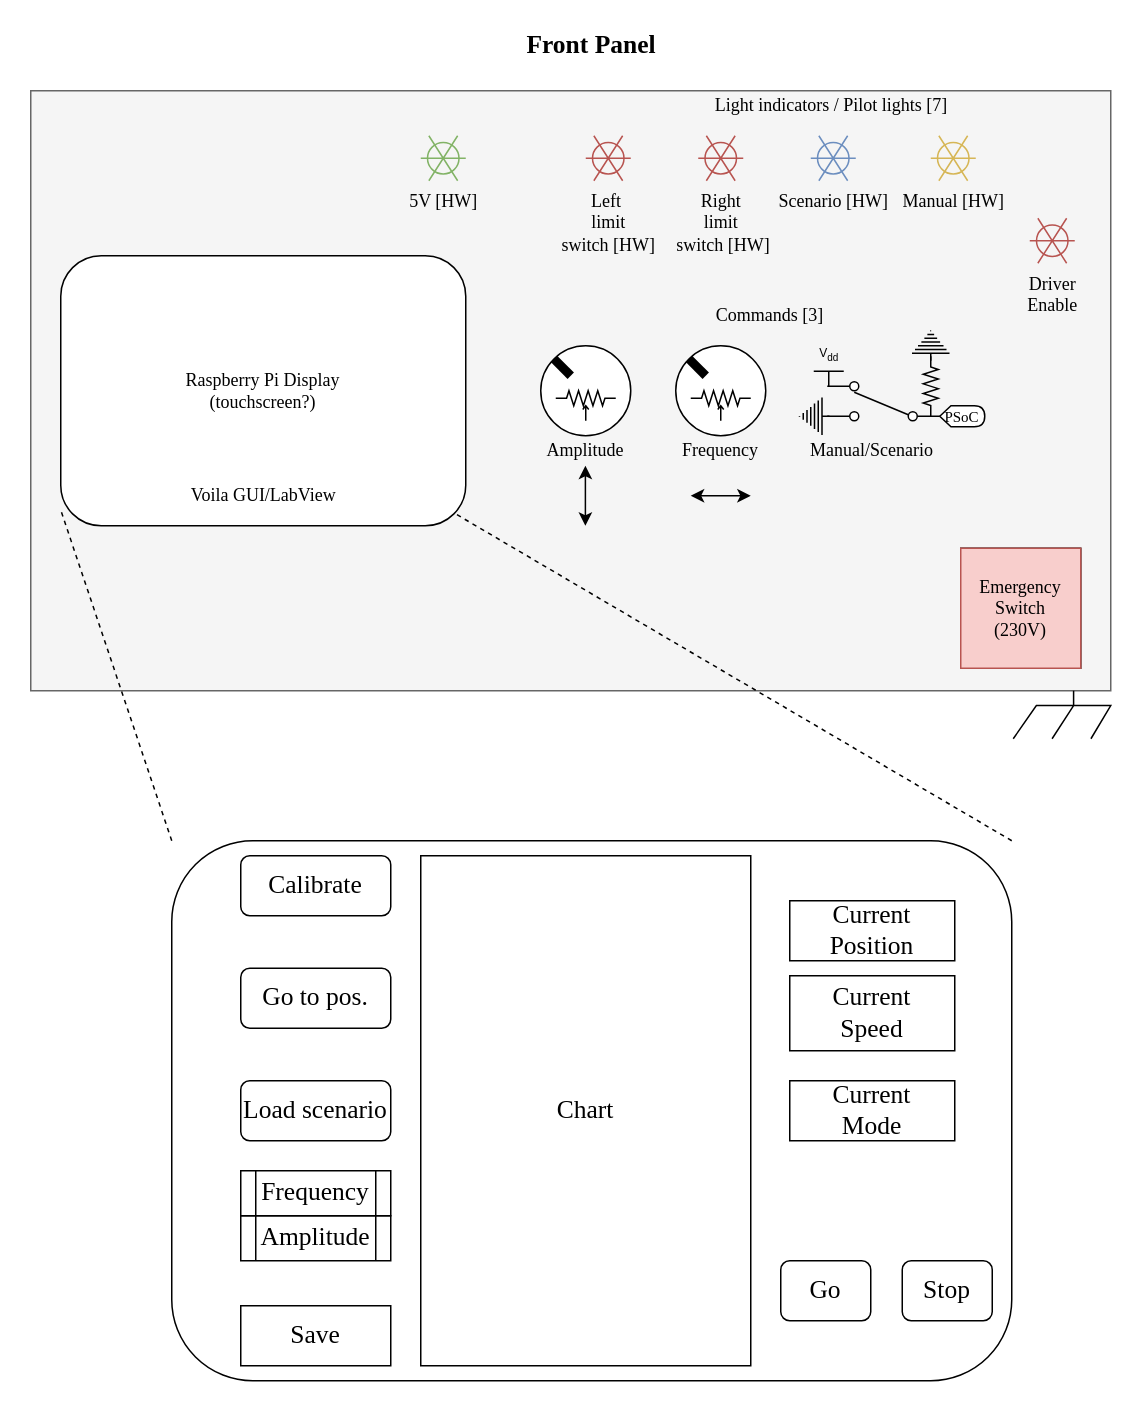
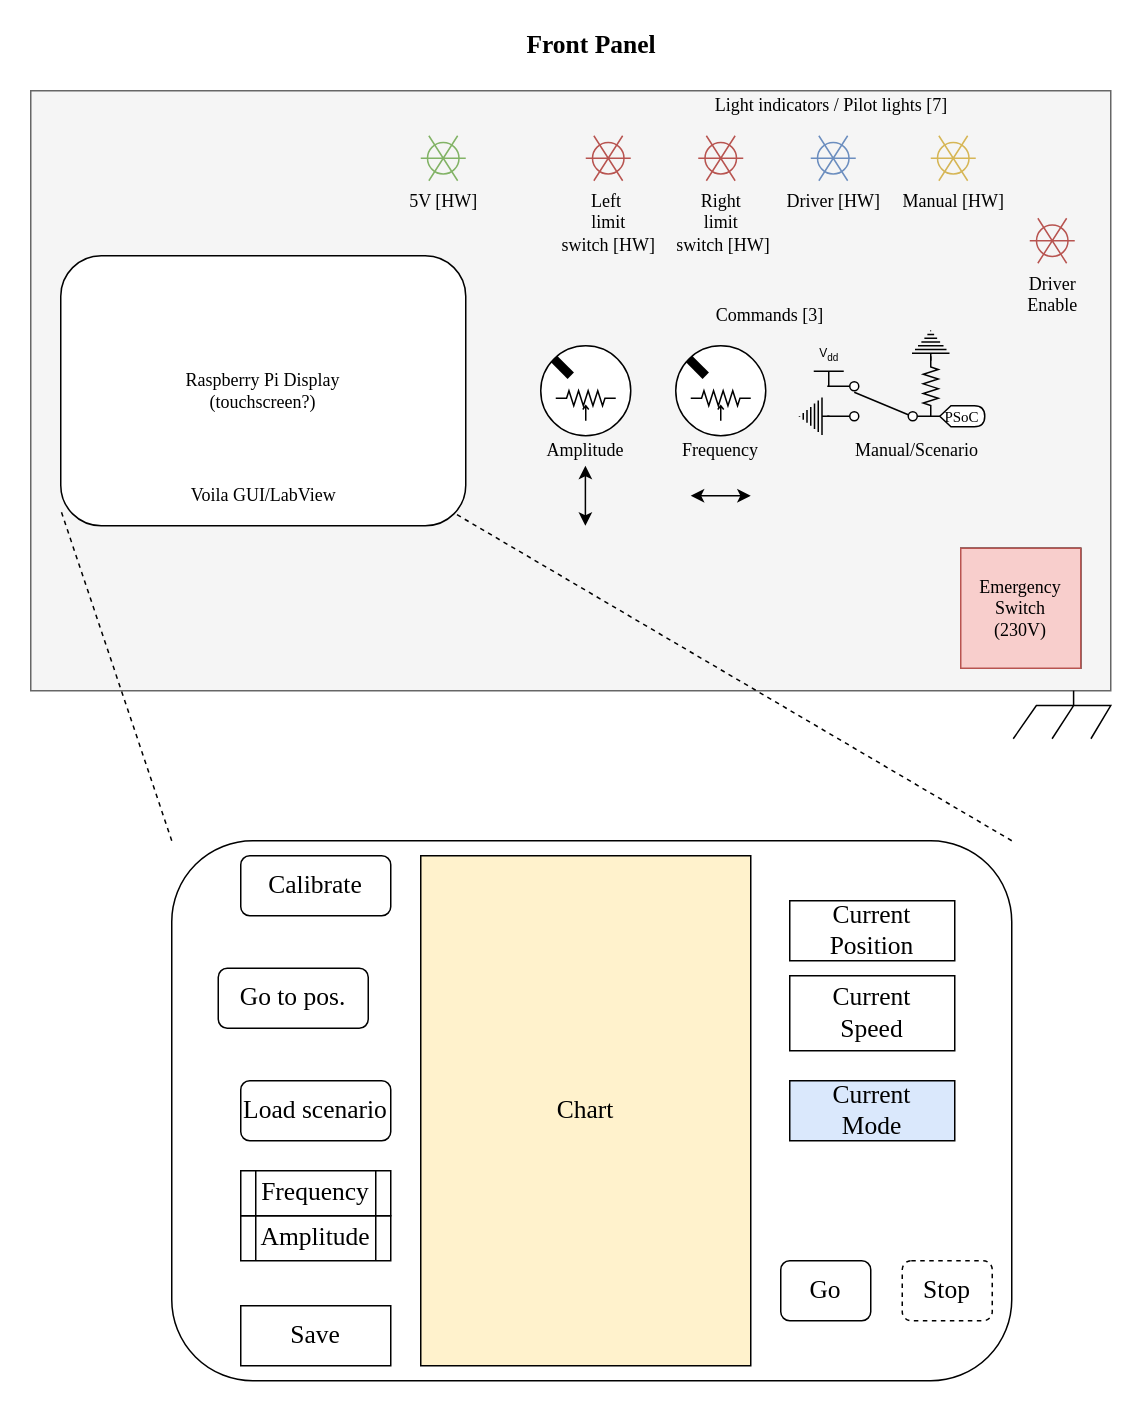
  <mxCell id="0" />
  <mxCell id="1" parent="0" />
  <mxCell id="2" value="c" style="rounded=0;whiteSpace=wrap;html=1;fillColor=#f5f5f5;strokeColor=#666666;fontColor=#333333;" parent="1" vertex="1"><mxGeometry x="20" y="60" width="720" height="400" as="geometry" /></mxCell>
  <mxCell id="3" value="Front Panel" style="text;html=1;strokeColor=none;fillColor=none;align=center;verticalAlign=middle;whiteSpace=wrap;rounded=0;fontFamily=Inconsolata;fontSource=https%3A%2F%2Ffonts.googleapis.com%2Fcss%3Ffamily%3DInconsolata;fontStyle=1;fontSize=17;" parent="1" vertex="1"><mxGeometry x="341" y="20" width="106" height="20" as="geometry" /></mxCell>
  <mxCell id="4" value="Raspberry Pi Display&lt;br&gt;(touchscreen?)" style="rounded=1;whiteSpace=wrap;html=1;fontFamily=Inconsolata;fontSource=https%3A%2F%2Ffonts.googleapis.com%2Fcss%3Ffamily%3DInconsolata;" parent="1" vertex="1"><mxGeometry x="40" y="170" width="270" height="180" as="geometry" /></mxCell>
  <mxCell id="5" value="" style="ellipse;whiteSpace=wrap;html=1;aspect=fixed;fontFamily=Inconsolata;fontSource=https%3A%2F%2Ffonts.googleapis.com%2Fcss%3Ffamily%3DInconsolata;" parent="1" vertex="1"><mxGeometry x="360" y="230" width="60" height="60" as="geometry" /></mxCell>
  <mxCell id="6" value="" style="pointerEvents=1;verticalLabelPosition=bottom;shadow=0;dashed=0;align=center;html=1;verticalAlign=top;shape=mxgraph.electrical.resistors.potentiometer_2;fontFamily=Inconsolata;fontSource=https%3A%2F%2Ffonts.googleapis.com%2Fcss%3Ffamily%3DInconsolata;" parent="1" vertex="1"><mxGeometry x="370" y="260" width="40" height="20" as="geometry" /></mxCell>
  <mxCell id="7" value="" style="rounded=0;whiteSpace=wrap;html=1;fontFamily=Inconsolata;fontSource=https%3A%2F%2Ffonts.googleapis.com%2Fcss%3Ffamily%3DInconsolata;" parent="1" vertex="1"><mxGeometry x="640" y="365" width="80" height="80" as="geometry" /></mxCell>
  <mxCell id="8" value="Emergency Switch&lt;br&gt;(230V)" style="whiteSpace=wrap;html=1;aspect=fixed;fontFamily=Inconsolata;fontSource=https%3A%2F%2Ffonts.googleapis.com%2Fcss%3Ffamily%3DInconsolata;fillColor=#f8cecc;strokeColor=#b85450;rounded=0;" parent="1" vertex="1"><mxGeometry x="640" y="365" width="80" height="80" as="geometry" /></mxCell>
  <mxCell id="9" value="Voila GUI/LabView" style="text;html=1;strokeColor=none;fillColor=none;align=center;verticalAlign=middle;whiteSpace=wrap;rounded=0;fontFamily=Inconsolata;fontSource=https%3A%2F%2Ffonts.googleapis.com%2Fcss%3Ffamily%3DInconsolata;" parent="1" vertex="1"><mxGeometry x="117.5" y="320" width="115" height="20" as="geometry" /></mxCell>
  <mxCell id="10" value="" style="endArrow=none;html=1;fontFamily=Inconsolata;fontSource=https%3A%2F%2Ffonts.googleapis.com%2Fcss%3Ffamily%3DInconsolata;entryX=0;entryY=0;entryDx=0;entryDy=0;endSize=6;strokeWidth=6;" parent="1" target="5" edge="1"><mxGeometry width="50" height="50" relative="1" as="geometry"><mxPoint x="380" y="250" as="sourcePoint" /><mxPoint x="490" y="310" as="targetPoint" /></mxGeometry></mxCell>
  <mxCell id="11" value="Amplitude" style="text;html=1;strokeColor=none;fillColor=none;align=center;verticalAlign=middle;whiteSpace=wrap;rounded=0;fontFamily=Inconsolata;fontSource=https%3A%2F%2Ffonts.googleapis.com%2Fcss%3Ffamily%3DInconsolata;" parent="1" vertex="1"><mxGeometry x="360" y="290" width="60" height="20" as="geometry" /></mxCell>
  <mxCell id="12" value="" style="endArrow=classic;startArrow=classic;html=1;strokeColor=#000000;strokeWidth=1;fontFamily=Inconsolata;fontSource=https%3A%2F%2Ffonts.googleapis.com%2Fcss%3Ffamily%3DInconsolata;" parent="1" edge="1"><mxGeometry width="50" height="50" relative="1" as="geometry"><mxPoint x="389.76" y="350" as="sourcePoint" /><mxPoint x="389.76" y="310" as="targetPoint" /></mxGeometry></mxCell>
  <mxCell id="13" value="" style="ellipse;whiteSpace=wrap;html=1;aspect=fixed;fontFamily=Inconsolata;fontSource=https%3A%2F%2Ffonts.googleapis.com%2Fcss%3Ffamily%3DInconsolata;" parent="1" vertex="1"><mxGeometry x="450" y="230" width="60" height="60" as="geometry" /></mxCell>
  <mxCell id="14" value="" style="pointerEvents=1;verticalLabelPosition=bottom;shadow=0;dashed=0;align=center;html=1;verticalAlign=top;shape=mxgraph.electrical.resistors.potentiometer_2;fontFamily=Inconsolata;fontSource=https%3A%2F%2Ffonts.googleapis.com%2Fcss%3Ffamily%3DInconsolata;" parent="1" vertex="1"><mxGeometry x="460" y="260" width="40" height="20" as="geometry" /></mxCell>
  <mxCell id="15" value="" style="endArrow=none;html=1;fontFamily=Inconsolata;fontSource=https%3A%2F%2Ffonts.googleapis.com%2Fcss%3Ffamily%3DInconsolata;entryX=0;entryY=0;entryDx=0;entryDy=0;endSize=6;strokeWidth=6;" parent="1" target="13" edge="1"><mxGeometry width="50" height="50" relative="1" as="geometry"><mxPoint x="470" y="250" as="sourcePoint" /><mxPoint x="580" y="310" as="targetPoint" /></mxGeometry></mxCell>
  <mxCell id="16" value="Frequency" style="text;html=1;strokeColor=none;fillColor=none;align=center;verticalAlign=middle;whiteSpace=wrap;rounded=0;fontFamily=Inconsolata;fontSource=https%3A%2F%2Ffonts.googleapis.com%2Fcss%3Ffamily%3DInconsolata;" parent="1" vertex="1"><mxGeometry x="450" y="290" width="60" height="20" as="geometry" /></mxCell>
  <mxCell id="17" value="" style="endArrow=classic;startArrow=classic;html=1;strokeColor=#000000;strokeWidth=1;fontFamily=Inconsolata;fontSource=https%3A%2F%2Ffonts.googleapis.com%2Fcss%3Ffamily%3DInconsolata;" parent="1" edge="1"><mxGeometry width="50" height="50" relative="1" as="geometry"><mxPoint x="500" y="330" as="sourcePoint" /><mxPoint x="460" y="330" as="targetPoint" /></mxGeometry></mxCell>
  <mxCell id="18" value="&lt;div&gt;&lt;span&gt;Left&amp;nbsp;&lt;/span&gt;&lt;/div&gt;&lt;div&gt;&lt;span&gt;limit&lt;/span&gt;&lt;/div&gt;&lt;div&gt;&lt;span&gt;switch [HW]&lt;/span&gt;&lt;/div&gt;" style="pointerEvents=1;verticalLabelPosition=bottom;shadow=0;dashed=0;align=center;html=1;verticalAlign=top;shape=mxgraph.electrical.electro-mechanical.pilot_light;fontFamily=Inconsolata;fontSource=https%3A%2F%2Ffonts.googleapis.com%2Fcss%3Ffamily%3DInconsolata;fillColor=#f8cecc;strokeColor=#b85450;" parent="1" vertex="1"><mxGeometry x="390" y="90" width="30" height="30" as="geometry" /></mxCell>
  <mxCell id="19" value="Light indicators / Pilot lights [7]" style="text;html=1;strokeColor=none;fillColor=none;align=center;verticalAlign=middle;whiteSpace=wrap;rounded=0;fontFamily=Inconsolata;fontSource=https%3A%2F%2Ffonts.googleapis.com%2Fcss%3Ffamily%3DInconsolata;" parent="1" vertex="1"><mxGeometry x="434" y="60" width="240" height="20" as="geometry" /></mxCell>
  <mxCell id="20" value="Commands [3]" style="text;html=1;strokeColor=none;fillColor=none;align=center;verticalAlign=middle;whiteSpace=wrap;rounded=0;fontFamily=Inconsolata;fontSource=https%3A%2F%2Ffonts.googleapis.com%2Fcss%3Ffamily%3DInconsolata;" parent="1" vertex="1"><mxGeometry x="460" y="200" width="106" height="20" as="geometry" /></mxCell>
  <mxCell id="21" value="5V [HW]" style="pointerEvents=1;verticalLabelPosition=bottom;shadow=0;dashed=0;align=center;html=1;verticalAlign=top;shape=mxgraph.electrical.electro-mechanical.pilot_light;fontFamily=Inconsolata;fontSource=https%3A%2F%2Ffonts.googleapis.com%2Fcss%3Ffamily%3DInconsolata;fillColor=#d5e8d4;strokeColor=#82b366;" parent="1" vertex="1"><mxGeometry x="280" y="90" width="30" height="30" as="geometry" /></mxCell>
  <mxCell id="22" value="Right&lt;br&gt;limit&lt;br&gt;&amp;nbsp;switch [HW]" style="pointerEvents=1;verticalLabelPosition=bottom;shadow=0;dashed=0;align=center;html=1;verticalAlign=top;shape=mxgraph.electrical.electro-mechanical.pilot_light;fontFamily=Inconsolata;fontSource=https%3A%2F%2Ffonts.googleapis.com%2Fcss%3Ffamily%3DInconsolata;fillColor=#f8cecc;strokeColor=#b85450;" parent="1" vertex="1"><mxGeometry x="465" y="90" width="30" height="30" as="geometry" /></mxCell>
  <mxCell id="23" value="Manual [HW]" style="pointerEvents=1;verticalLabelPosition=bottom;shadow=0;dashed=0;align=center;html=1;verticalAlign=top;shape=mxgraph.electrical.electro-mechanical.pilot_light;fontFamily=Inconsolata;fontSource=https%3A%2F%2Ffonts.googleapis.com%2Fcss%3Ffamily%3DInconsolata;fillColor=#fff2cc;strokeColor=#d6b656;" parent="1" vertex="1"><mxGeometry x="620" y="90" width="30" height="30" as="geometry" /></mxCell>
  <mxCell id="24" value="Driver &lt;br&gt;Enable" style="pointerEvents=1;verticalLabelPosition=bottom;shadow=0;dashed=0;align=center;html=1;verticalAlign=top;shape=mxgraph.electrical.electro-mechanical.pilot_light;fontFamily=Inconsolata;fontSource=https%3A%2F%2Ffonts.googleapis.com%2Fcss%3Ffamily%3DInconsolata;fillColor=#f8cecc;strokeColor=#b85450;" parent="1" vertex="1"><mxGeometry x="686" y="145" width="30" height="30" as="geometry" /></mxCell>
  <mxCell id="25" value="" style="pointerEvents=1;verticalLabelPosition=bottom;shadow=0;dashed=0;align=center;html=1;verticalAlign=top;shape=mxgraph.electrical.electro-mechanical.2-way_switch;fontFamily=Inconsolata;fontSource=https%3A%2F%2Ffonts.googleapis.com%2Fcss%3Ffamily%3DInconsolata;fontSize=17;flipH=1;" parent="1" vertex="1"><mxGeometry x="551" y="254" width="75" height="26" as="geometry" /></mxCell>
- <mxCell id="26" value="Manual/Scenario" style="text;html=1;strokeColor=none;fillColor=none;align=center;verticalAlign=middle;whiteSpace=wrap;rounded=0;fontFamily=Inconsolata;fontSource=https%3A%2F%2Ffonts.googleapis.com%2Fcss%3Ffamily%3DInconsolata;" parent="1" vertex="1"><mxGeometry x="551" y="290" width="60" height="20" as="geometry" /></mxCell>
+ <mxCell id="26" value="Manual/Scenario" style="text;html=1;strokeColor=none;fillColor=none;align=center;verticalAlign=middle;whiteSpace=wrap;rounded=0;fontFamily=Inconsolata;fontSource=https%3A%2F%2Ffonts.googleapis.com%2Fcss%3Ffamily%3DInconsolata;" parent="1" vertex="1"><mxGeometry x="581" y="290" width="60" height="20" as="geometry" /></mxCell>
  <mxCell id="27" value="" style="rounded=1;whiteSpace=wrap;html=1;fontFamily=Inconsolata;fontSource=https%3A%2F%2Ffonts.googleapis.com%2Fcss%3Ffamily%3DInconsolata;" parent="1" vertex="1"><mxGeometry x="114" y="560" width="560" height="360" as="geometry" /></mxCell>
  <mxCell id="28" value="" style="endArrow=none;html=1;strokeColor=#000000;strokeWidth=1;fontFamily=Inconsolata;fontSource=https%3A%2F%2Ffonts.googleapis.com%2Fcss%3Ffamily%3DInconsolata;fontSize=17;entryX=0.028;entryY=0.7;entryDx=0;entryDy=0;entryPerimeter=0;exitX=0;exitY=0;exitDx=0;exitDy=0;dashed=1;" parent="1" source="27" target="2" edge="1"><mxGeometry width="50" height="50" relative="1" as="geometry"><mxPoint y="540" as="sourcePoint" x="-20" /><mxPoint x="30" y="490" as="targetPoint" /></mxGeometry></mxCell>
  <mxCell id="29" value="" style="endArrow=none;html=1;strokeColor=#000000;strokeWidth=1;fontFamily=Inconsolata;fontSource=https%3A%2F%2Ffonts.googleapis.com%2Fcss%3Ffamily%3DInconsolata;fontSize=17;entryX=0.975;entryY=0.956;entryDx=0;entryDy=0;entryPerimeter=0;exitX=1;exitY=0;exitDx=0;exitDy=0;dashed=1;" parent="1" source="27" target="4" edge="1"><mxGeometry width="50" height="50" relative="1" as="geometry"><mxPoint x="190" y="530" as="sourcePoint" /><mxPoint x="240" y="480" as="targetPoint" /></mxGeometry></mxCell>
  <mxCell id="30" value="Calibrate" style="rounded=1;whiteSpace=wrap;html=1;fontFamily=Inconsolata;fontSource=https%3A%2F%2Ffonts.googleapis.com%2Fcss%3Ffamily%3DInconsolata;fontSize=17;align=center;" parent="1" vertex="1"><mxGeometry x="160" y="570" width="100" height="40" as="geometry" /></mxCell>
  <mxCell id="31" value="Current&lt;br&gt;Position" style="rounded=0;whiteSpace=wrap;html=1;fontFamily=Inconsolata;fontSource=https%3A%2F%2Ffonts.googleapis.com%2Fcss%3Ffamily%3DInconsolata;fontSize=17;align=center;" parent="1" vertex="1"><mxGeometry x="526" y="600" width="110" height="40" as="geometry" /></mxCell>
  <mxCell id="32" value="Current&lt;br&gt;Speed" style="rounded=0;whiteSpace=wrap;html=1;fontFamily=Inconsolata;fontSource=https%3A%2F%2Ffonts.googleapis.com%2Fcss%3Ffamily%3DInconsolata;fontSize=17;align=center;" parent="1" vertex="1"><mxGeometry x="526" y="650" width="110" height="50" as="geometry" /></mxCell>
- <mxCell id="33" value="Go to pos." style="rounded=1;whiteSpace=wrap;html=1;fontFamily=Inconsolata;fontSource=https%3A%2F%2Ffonts.googleapis.com%2Fcss%3Ffamily%3DInconsolata;fontSize=17;align=center;" parent="1" vertex="1"><mxGeometry x="160" y="645" width="100" height="40" as="geometry" /></mxCell>
+ <mxCell id="33" value="Go to pos." style="rounded=1;whiteSpace=wrap;html=1;fontFamily=Inconsolata;fontSource=https%3A%2F%2Ffonts.googleapis.com%2Fcss%3Ffamily%3DInconsolata;fontSize=17;align=center;" parent="1" vertex="1"><mxGeometry x="145" y="645" width="100" height="40" as="geometry" /></mxCell>
  <mxCell id="34" value="Load scenario" style="rounded=1;whiteSpace=wrap;html=1;fontFamily=Inconsolata;fontSource=https%3A%2F%2Ffonts.googleapis.com%2Fcss%3Ffamily%3DInconsolata;fontSize=17;align=center;" parent="1" vertex="1"><mxGeometry x="160" y="720" width="100" height="40" as="geometry" /></mxCell>
  <mxCell id="35" value="Save" style="whiteSpace=wrap;html=1;fontFamily=Inconsolata;fontSource=https%3A%2F%2Ffonts.googleapis.com%2Fcss%3Ffamily%3DInconsolata;fontSize=17;align=center;rounded=0;" parent="1" vertex="1"><mxGeometry x="160" y="870" width="100" height="40" as="geometry" /></mxCell>
- <mxCell id="36" value="Chart" style="rounded=0;whiteSpace=wrap;html=1;fontFamily=Inconsolata;fontSource=https%3A%2F%2Ffonts.googleapis.com%2Fcss%3Ffamily%3DInconsolata;fontSize=17;align=center;" parent="1" vertex="1"><mxGeometry x="280" y="570" width="220" height="340" as="geometry" /></mxCell>
+ <mxCell id="36" value="Chart" style="rounded=0;whiteSpace=wrap;html=1;fontFamily=Inconsolata;fontSource=https%3A%2F%2Ffonts.googleapis.com%2Fcss%3Ffamily%3DInconsolata;fontSize=17;align=center;fillColor=#fff2cc;" parent="1" vertex="1"><mxGeometry x="280" y="570" width="220" height="340" as="geometry" /></mxCell>
  <mxCell id="37" value="Go" style="rounded=1;whiteSpace=wrap;html=1;fontFamily=Inconsolata;fontSource=https%3A%2F%2Ffonts.googleapis.com%2Fcss%3Ffamily%3DInconsolata;fontSize=17;align=center;" parent="1" vertex="1"><mxGeometry x="520" y="840" width="60" height="40" as="geometry" /></mxCell>
- <mxCell id="38" value="Stop" style="rounded=1;whiteSpace=wrap;html=1;fontFamily=Inconsolata;fontSource=https%3A%2F%2Ffonts.googleapis.com%2Fcss%3Ffamily%3DInconsolata;fontSize=17;align=center;" parent="1" vertex="1"><mxGeometry x="601" y="840" width="60" height="40" as="geometry" /></mxCell>
+ <mxCell id="38" value="Stop" style="rounded=1;whiteSpace=wrap;html=1;fontFamily=Inconsolata;fontSource=https%3A%2F%2Ffonts.googleapis.com%2Fcss%3Ffamily%3DInconsolata;fontSize=17;align=center;dashed=1;" parent="1" vertex="1"><mxGeometry x="601" y="840" width="60" height="40" as="geometry" /></mxCell>
  <mxCell id="39" value="&lt;span&gt;Amplitude&lt;/span&gt;" style="shape=process;whiteSpace=wrap;html=1;backgroundOutline=1;fontFamily=Inconsolata;fontSource=https%3A%2F%2Ffonts.googleapis.com%2Fcss%3Ffamily%3DInconsolata;fontSize=17;align=center;" parent="1" vertex="1"><mxGeometry x="160" y="810" width="100" height="30" as="geometry" /></mxCell>
  <mxCell id="40" value="Frequency" style="shape=process;whiteSpace=wrap;html=1;backgroundOutline=1;fontFamily=Inconsolata;fontSource=https%3A%2F%2Ffonts.googleapis.com%2Fcss%3Ffamily%3DInconsolata;fontSize=17;align=center;" parent="1" vertex="1"><mxGeometry x="160" y="780" width="100" height="30" as="geometry" /></mxCell>
- <mxCell id="41" value="Current&lt;br&gt;Mode" style="rounded=0;whiteSpace=wrap;html=1;fontFamily=Inconsolata;fontSource=https%3A%2F%2Ffonts.googleapis.com%2Fcss%3Ffamily%3DInconsolata;fontSize=17;align=center;" parent="1" vertex="1"><mxGeometry x="526" y="720" width="110" height="40" as="geometry" /></mxCell>
- <mxCell id="42" value="Scenario [HW]" style="pointerEvents=1;verticalLabelPosition=bottom;shadow=0;dashed=0;align=center;html=1;verticalAlign=top;shape=mxgraph.electrical.electro-mechanical.pilot_light;fontFamily=Inconsolata;fontSource=https%3A%2F%2Ffonts.googleapis.com%2Fcss%3Ffamily%3DInconsolata;fillColor=#dae8fc;strokeColor=#6c8ebf;" vertex="1" parent="1"><mxGeometry x="540" y="90" width="30" height="30" as="geometry" /></mxCell>
+ <mxCell id="41" value="Current&lt;br&gt;Mode" style="rounded=0;whiteSpace=wrap;html=1;fontFamily=Inconsolata;fontSource=https%3A%2F%2Ffonts.googleapis.com%2Fcss%3Ffamily%3DInconsolata;fontSize=17;align=center;fillColor=#dae8fc;" parent="1" vertex="1"><mxGeometry x="526" y="720" width="110" height="40" as="geometry" /></mxCell>
+ <mxCell id="42" value="Driver [HW]" style="pointerEvents=1;verticalLabelPosition=bottom;shadow=0;dashed=0;align=center;html=1;verticalAlign=top;shape=mxgraph.electrical.electro-mechanical.pilot_light;fontFamily=Inconsolata;fontSource=https%3A%2F%2Ffonts.googleapis.com%2Fcss%3Ffamily%3DInconsolata;fillColor=#dae8fc;strokeColor=#6c8ebf;" vertex="1" parent="1"><mxGeometry x="540" y="90" width="30" height="30" as="geometry" /></mxCell>
  <mxCell id="43" value="PSoC" style="shape=display;whiteSpace=wrap;html=1;fontSize=10;fontFamily=Inconsolata;fontSource=https%3A%2F%2Ffonts.googleapis.com%2Fcss%3Ffamily%3DInconsolata;" vertex="1" parent="1"><mxGeometry x="626" y="270" width="30" height="14" as="geometry" /></mxCell>
  <mxCell id="44" value="" style="pointerEvents=1;verticalLabelPosition=bottom;shadow=0;dashed=0;align=center;html=1;verticalAlign=top;shape=mxgraph.electrical.resistors.resistor_2;fontFamily=Inconsolata;fontSource=https%3A%2F%2Ffonts.googleapis.com%2Fcss%3Ffamily%3DInconsolata;fontSize=10;rotation=-90;" vertex="1" parent="1"><mxGeometry x="600" y="252" width="40" height="10" as="geometry" /></mxCell>
  <mxCell id="45" value="" style="pointerEvents=1;verticalLabelPosition=bottom;shadow=0;dashed=0;align=center;html=1;verticalAlign=top;shape=mxgraph.electrical.miscellaneous.chassis;fontFamily=Inconsolata;fontSource=https%3A%2F%2Ffonts.googleapis.com%2Fcss%3Ffamily%3DInconsolata;fontSize=10;" vertex="1" parent="1"><mxGeometry x="675" y="460" width="65" height="32" as="geometry" /></mxCell>
  <mxCell id="46" value="&lt;font style=&quot;font-size: 8px&quot;&gt;V&lt;sub&gt;dd&lt;/sub&gt;&lt;/font&gt;" style="verticalLabelPosition=top;verticalAlign=bottom;shape=mxgraph.electrical.signal_sources.vdd;shadow=0;dashed=0;align=center;strokeWidth=1;fontSize=24;html=1;flipV=1;" vertex="1" parent="1"><mxGeometry x="542" y="247" width="20" height="10" as="geometry" /></mxCell>
  <mxCell id="47" value="" style="pointerEvents=1;verticalLabelPosition=bottom;shadow=0;dashed=0;align=center;html=1;verticalAlign=top;shape=mxgraph.electrical.signal_sources.protective_earth;fontFamily=Inconsolata;fontSource=https%3A%2F%2Ffonts.googleapis.com%2Fcss%3Ffamily%3DInconsolata;fontSize=10;rotation=90;" vertex="1" parent="1"><mxGeometry x="530" y="267" width="25" height="20" as="geometry" /></mxCell>
  <mxCell id="48" value="" style="pointerEvents=1;verticalLabelPosition=bottom;shadow=0;dashed=0;align=center;html=1;verticalAlign=top;shape=mxgraph.electrical.signal_sources.protective_earth;fontFamily=Inconsolata;fontSource=https%3A%2F%2Ffonts.googleapis.com%2Fcss%3Ffamily%3DInconsolata;fontSize=10;rotation=-180;" vertex="1" parent="1"><mxGeometry x="607.5" y="220" width="25" height="20" as="geometry" /></mxCell>
